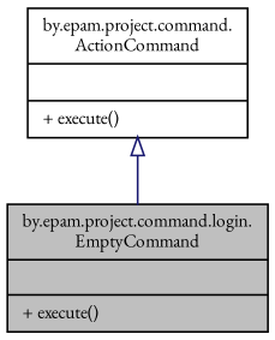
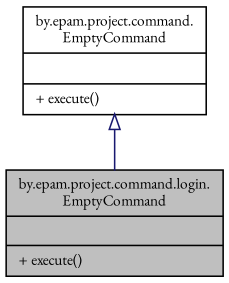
  digraph {
    fontname="EB Garamond"
    node [color=black fontname="EB Garamond" fontsize=10 shape=record]
    n1 [fillcolor=grey75 fontcolor=black height=0.2 label="{by.epam.project.command.login.\lEmptyCommand\n||+ execute()\l}" style=filled width=0.4]
-   n2 [height=0.2 label="{by.epam.project.command.\lActionCommand\n||+ execute()\l}" width=0.4]
+   n2 [height=0.2 label="{by.epam.project.command.\lEmptyCommand\n||+ execute()\l}" width=0.4]
    n2 -> n1 [arrowtail=onormal color=midnightblue dir=back fontname="EB Garamond" fontsize=10 labelfontname=FreeSans labelfontsize=10 style=solid]
  }
